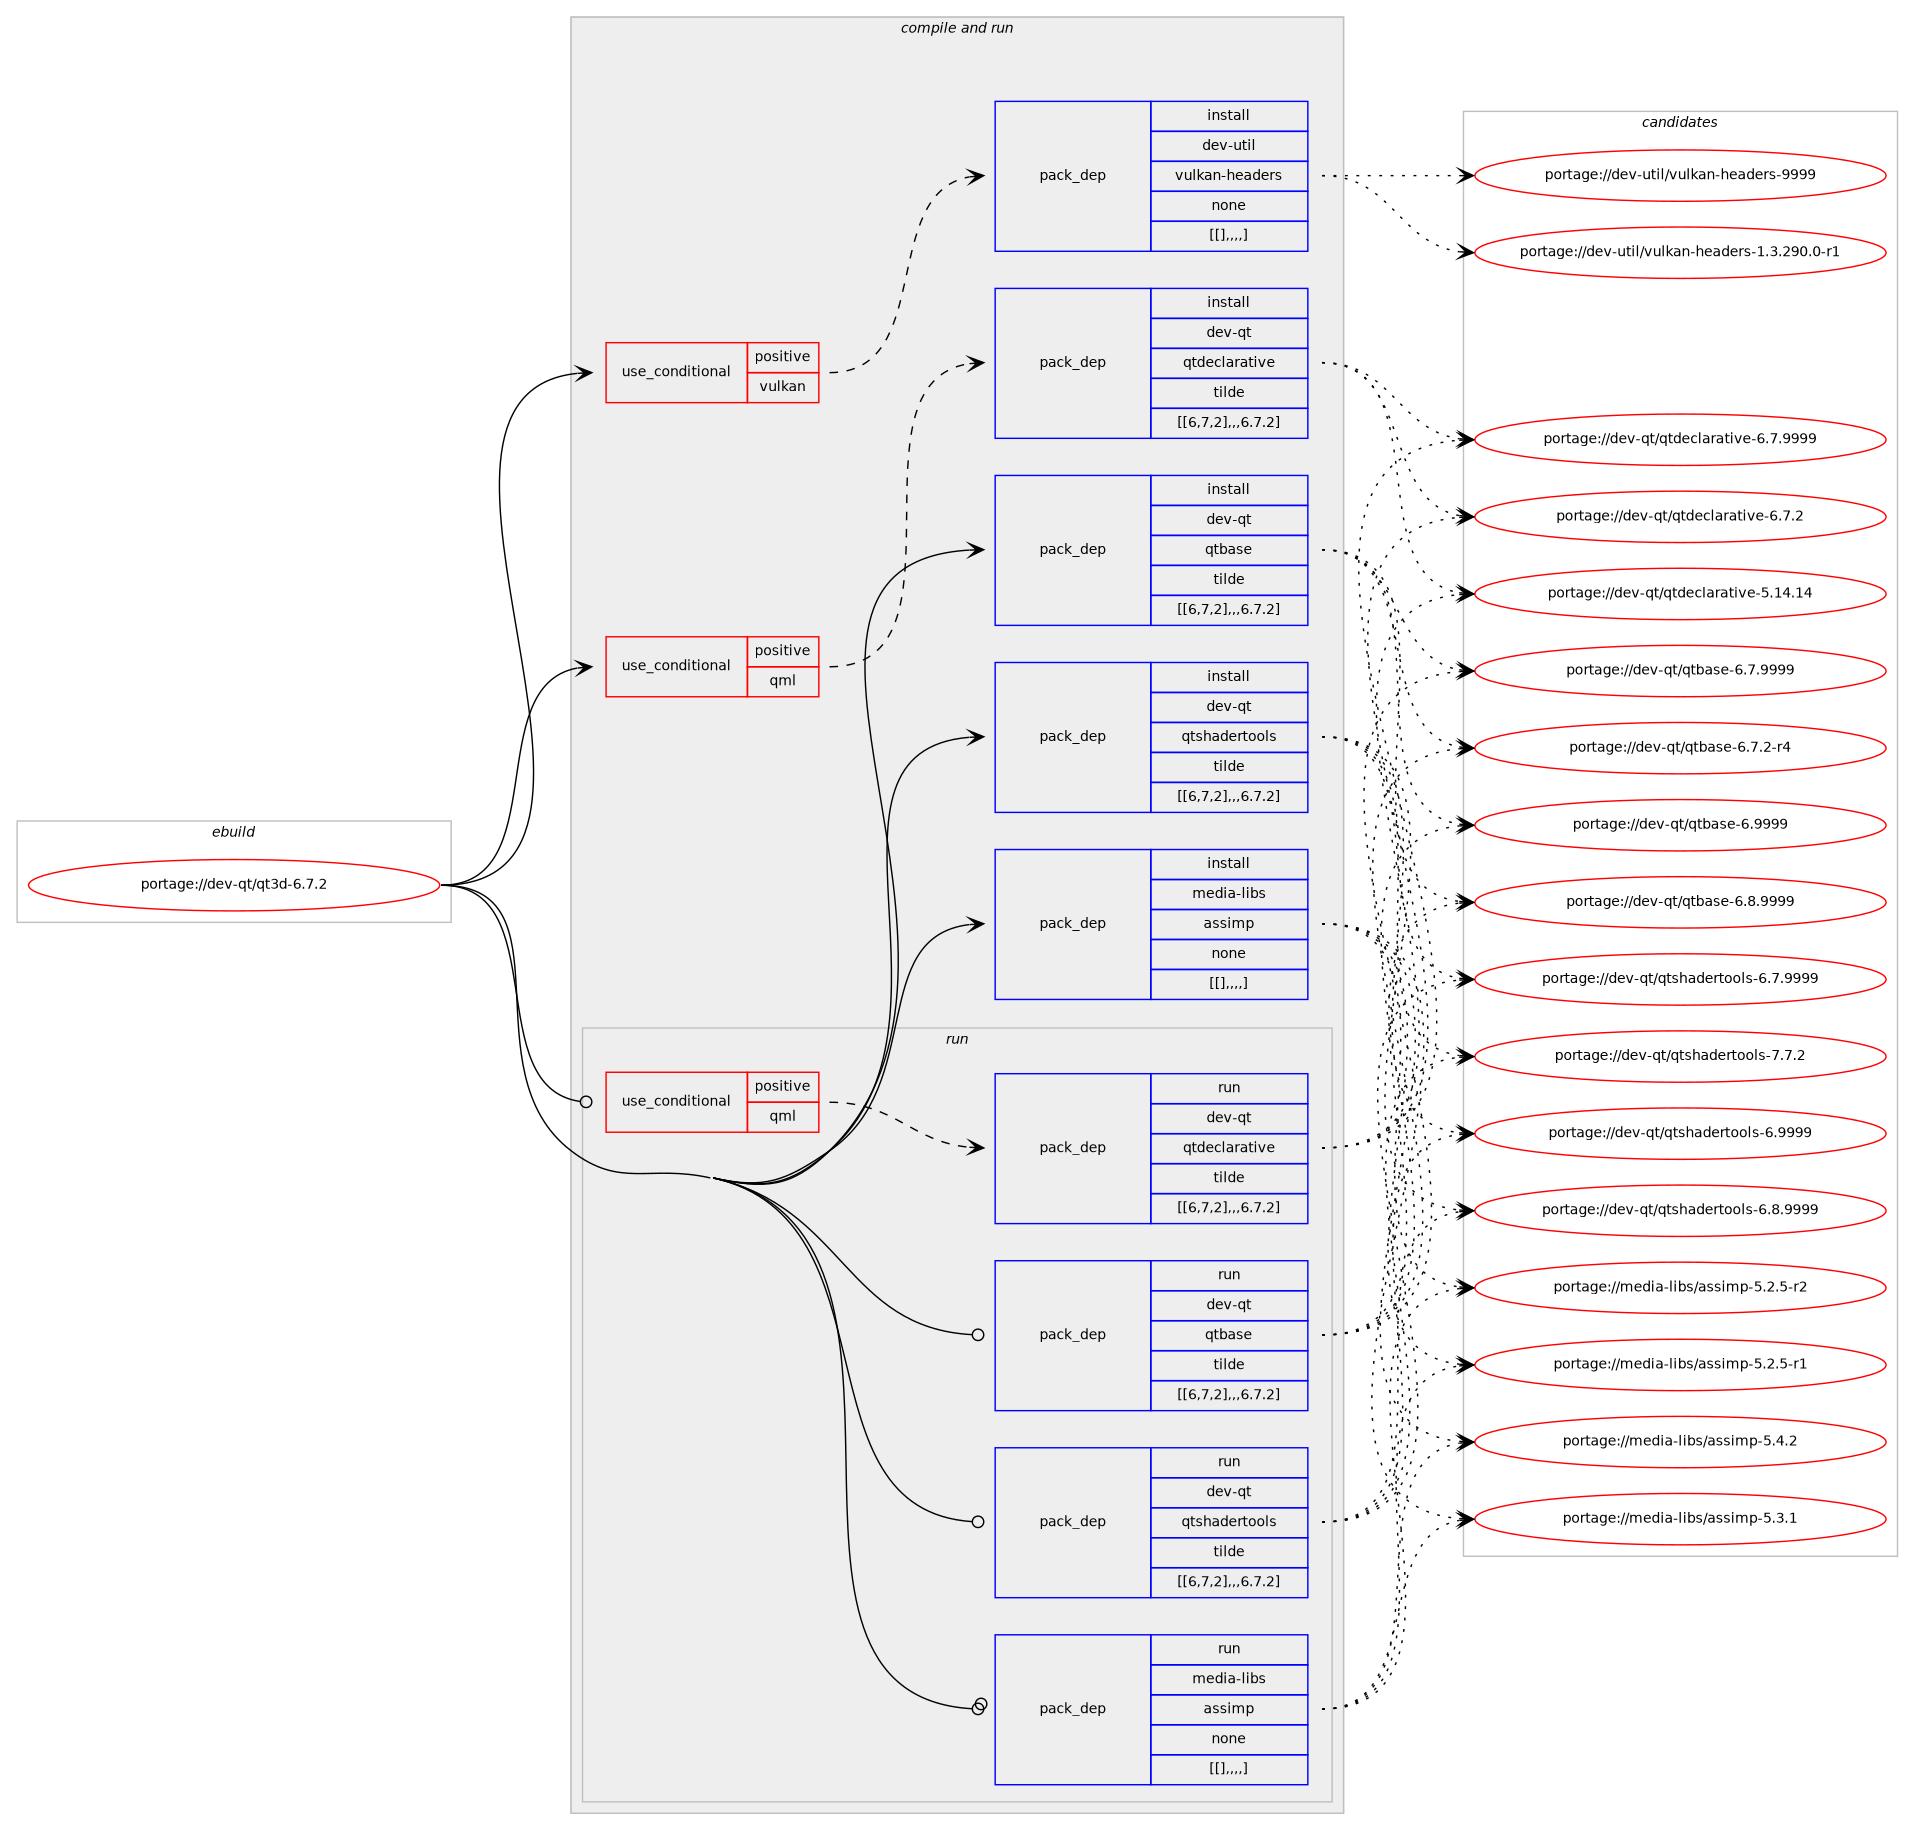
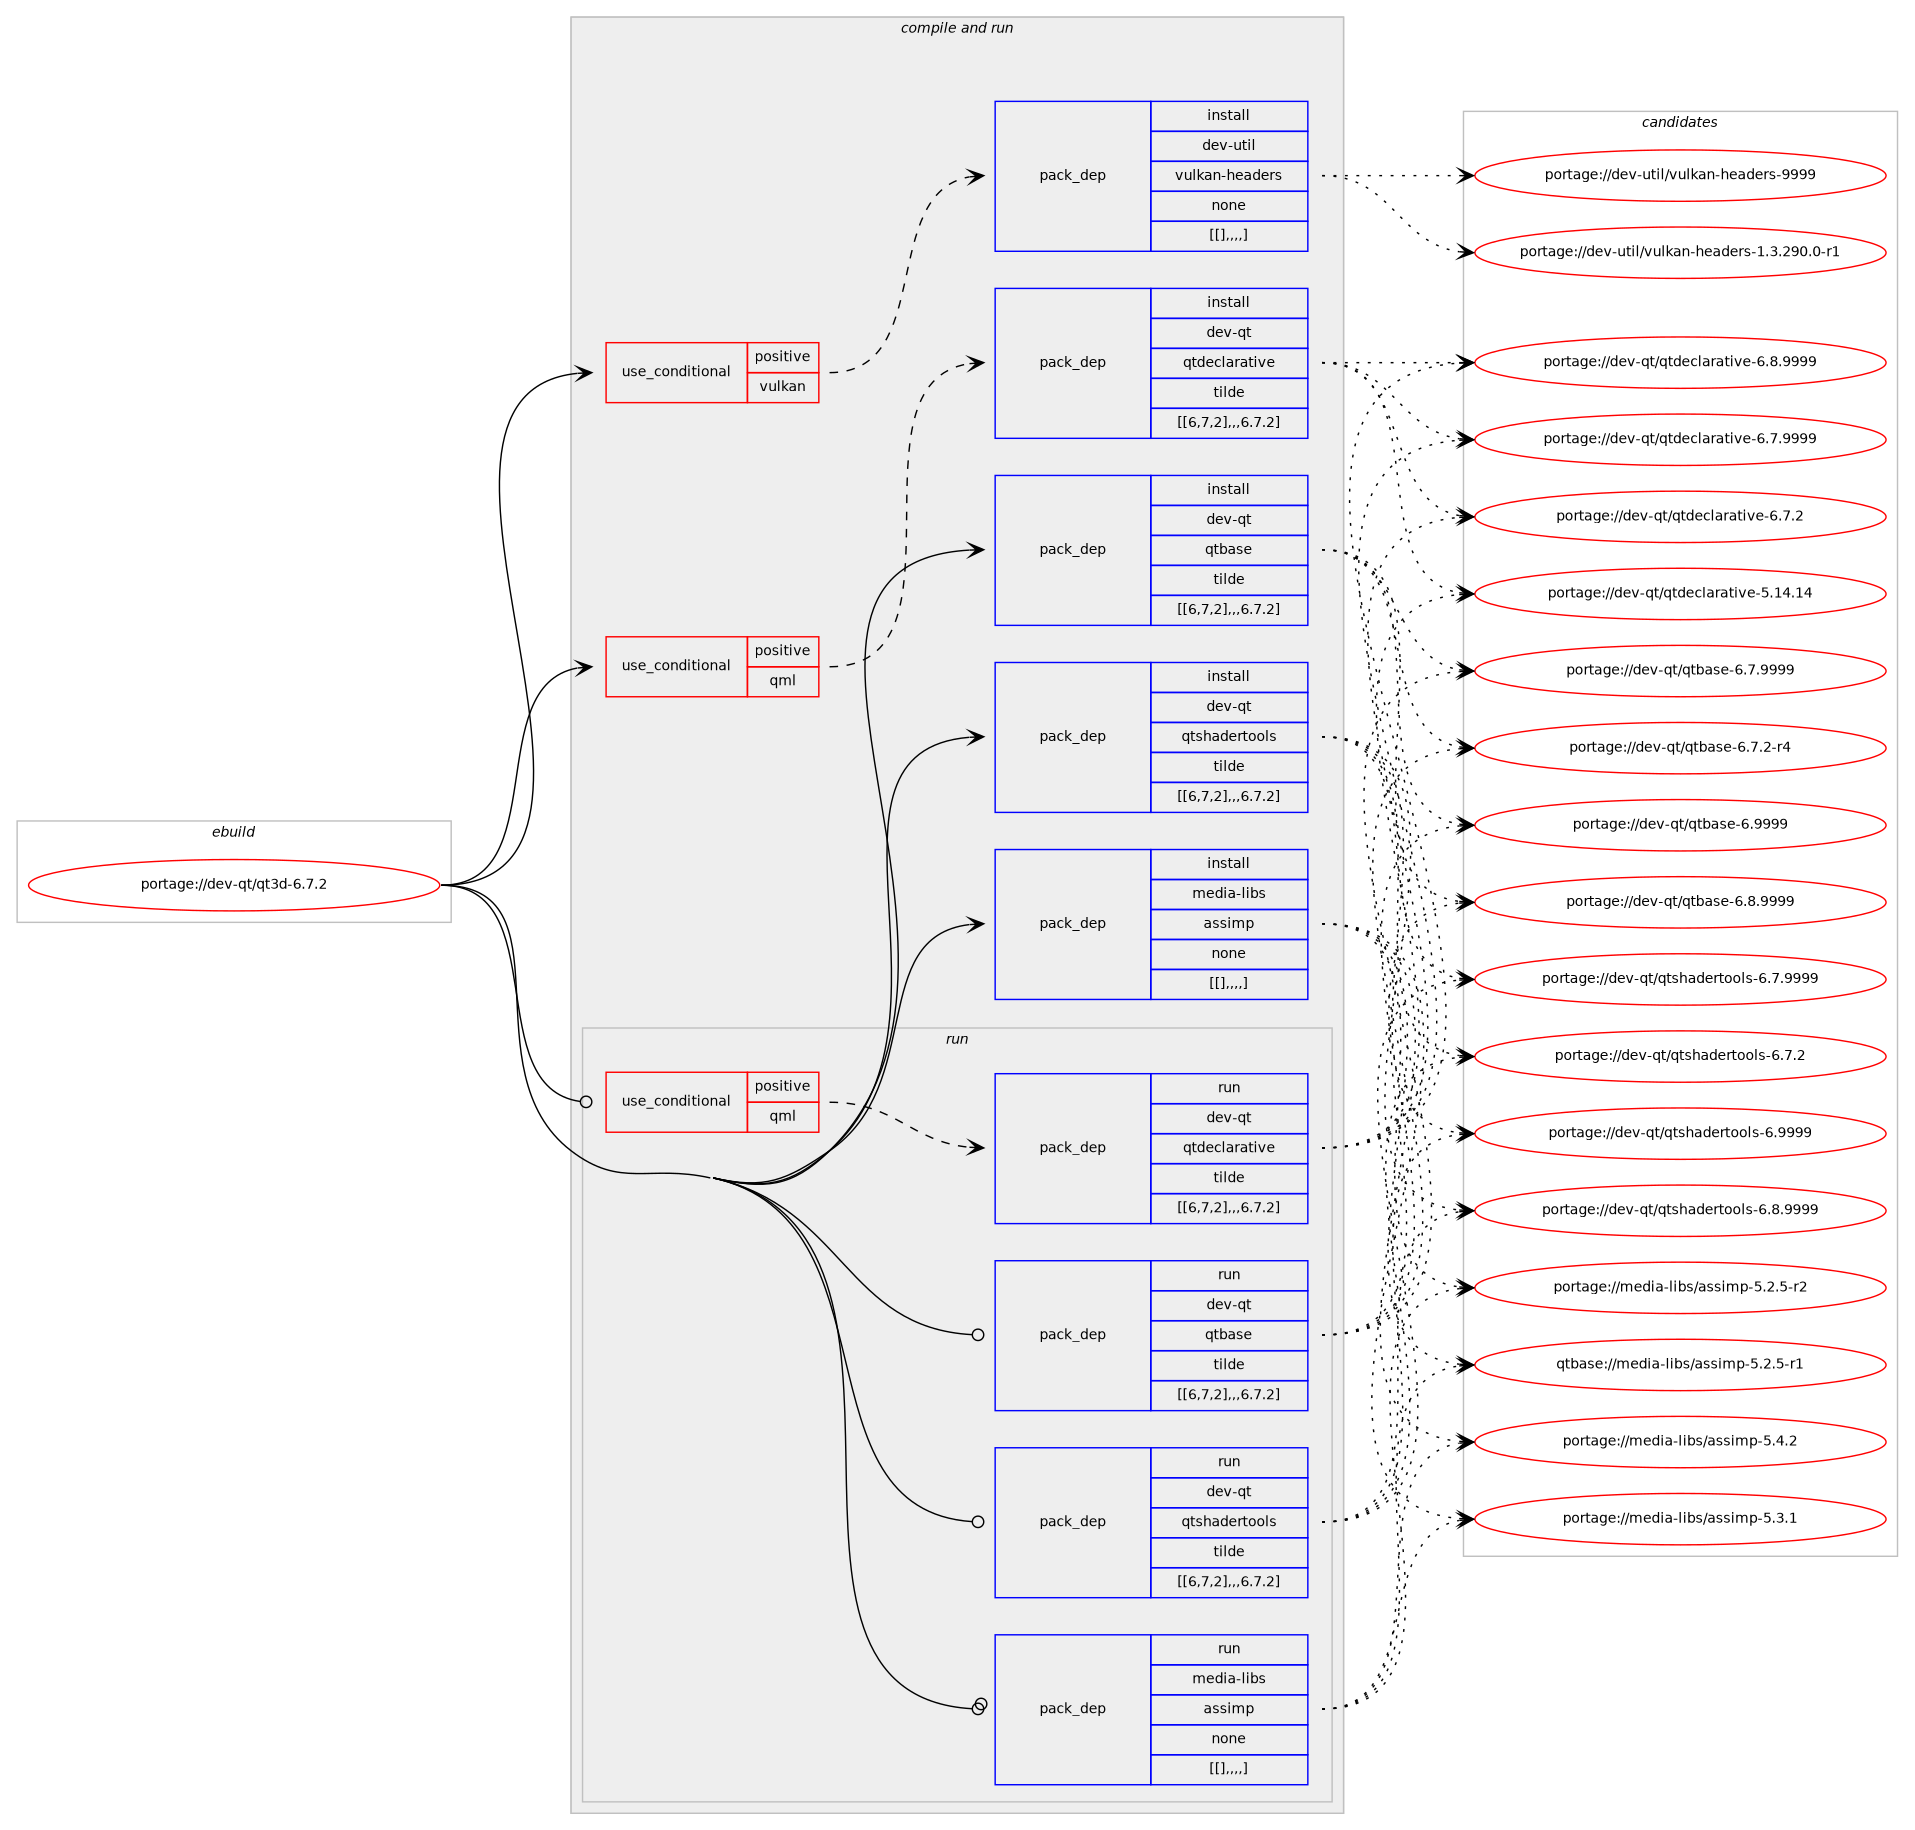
  digraph {
    compound=true
    concentrate=true
    fontname=Helvetica
    fontsize=10
    newrank=true
    rankdir=LR
    ranksep=1.5
    node [color=red fontname=Helvetica fontsize=10]
    edge [arrowhead=vee headport=w style=dotted tailport=e weight=100]
    n1 [label="portage://dev-qt/qt3d-6.7.2" width=4]
    n2 [color=blue label=<<TABLE BORDER="0" CELLBORDER="1" CELLSPACING="0" CELLPADDING="4" WIDTH="220"><TR><TD ROWSPAN="6" CELLPADDING="30">pack_dep</TD></TR><TR><TD WIDTH="110">install</TD></TR><TR><TD>dev-qt</TD></TR><TR><TD>qtdeclarative</TD></TR><TR><TD>tilde</TD></TR><TR><TD>[[6,7,2],,,6.7.2]</TD></TR></TABLE>> shape=none]
    n3 [label=<<TABLE BORDER="0" CELLBORDER="1" CELLSPACING="0" CELLPADDING="4"><TR><TD ROWSPAN="3" CELLPADDING="10">use_conditional</TD></TR><TR><TD>positive</TD></TR><TR><TD>qml</TD></TR></TABLE>> shape=none]
    n4 [color=blue label=<<TABLE BORDER="0" CELLBORDER="1" CELLSPACING="0" CELLPADDING="4" WIDTH="220"><TR><TD ROWSPAN="6" CELLPADDING="30">pack_dep</TD></TR><TR><TD WIDTH="110">install</TD></TR><TR><TD>dev-util</TD></TR><TR><TD>vulkan-headers</TD></TR><TR><TD>none</TD></TR><TR><TD>[[],,,,]</TD></TR></TABLE>> shape=none]
    n5 [label=<<TABLE BORDER="0" CELLBORDER="1" CELLSPACING="0" CELLPADDING="4"><TR><TD ROWSPAN="3" CELLPADDING="10">use_conditional</TD></TR><TR><TD>positive</TD></TR><TR><TD>vulkan</TD></TR></TABLE>> shape=none]
    n6 [color=blue label=<<TABLE BORDER="0" CELLBORDER="1" CELLSPACING="0" CELLPADDING="4" WIDTH="220"><TR><TD ROWSPAN="6" CELLPADDING="30">pack_dep</TD></TR><TR><TD WIDTH="110">install</TD></TR><TR><TD>dev-qt</TD></TR><TR><TD>qtbase</TD></TR><TR><TD>tilde</TD></TR><TR><TD>[[6,7,2],,,6.7.2]</TD></TR></TABLE>> shape=none]
    n7 [color=blue label=<<TABLE BORDER="0" CELLBORDER="1" CELLSPACING="0" CELLPADDING="4" WIDTH="220"><TR><TD ROWSPAN="6" CELLPADDING="30">pack_dep</TD></TR><TR><TD WIDTH="110">install</TD></TR><TR><TD>dev-qt</TD></TR><TR><TD>qtshadertools</TD></TR><TR><TD>tilde</TD></TR><TR><TD>[[6,7,2],,,6.7.2]</TD></TR></TABLE>> shape=none]
    n8 [color=blue label=<<TABLE BORDER="0" CELLBORDER="1" CELLSPACING="0" CELLPADDING="4" WIDTH="220"><TR><TD ROWSPAN="6" CELLPADDING="30">pack_dep</TD></TR><TR><TD WIDTH="110">install</TD></TR><TR><TD>media-libs</TD></TR><TR><TD>assimp</TD></TR><TR><TD>none</TD></TR><TR><TD>[[],,,,]</TD></TR></TABLE>> shape=none]
    n9 [color=blue label=<<TABLE BORDER="0" CELLBORDER="1" CELLSPACING="0" CELLPADDING="4" WIDTH="220"><TR><TD ROWSPAN="6" CELLPADDING="30">pack_dep</TD></TR><TR><TD WIDTH="110">run</TD></TR><TR><TD>dev-qt</TD></TR><TR><TD>qtdeclarative</TD></TR><TR><TD>tilde</TD></TR><TR><TD>[[6,7,2],,,6.7.2]</TD></TR></TABLE>> shape=none]
    n10 [label=<<TABLE BORDER="0" CELLBORDER="1" CELLSPACING="0" CELLPADDING="4"><TR><TD ROWSPAN="3" CELLPADDING="10">use_conditional</TD></TR><TR><TD>positive</TD></TR><TR><TD>qml</TD></TR></TABLE>> shape=none]
    n11 [color=blue label=<<TABLE BORDER="0" CELLBORDER="1" CELLSPACING="0" CELLPADDING="4" WIDTH="220"><TR><TD ROWSPAN="6" CELLPADDING="30">pack_dep</TD></TR><TR><TD WIDTH="110">run</TD></TR><TR><TD>dev-qt</TD></TR><TR><TD>qtbase</TD></TR><TR><TD>tilde</TD></TR><TR><TD>[[6,7,2],,,6.7.2]</TD></TR></TABLE>> shape=none]
    n12 [color=blue label=<<TABLE BORDER="0" CELLBORDER="1" CELLSPACING="0" CELLPADDING="4" WIDTH="220"><TR><TD ROWSPAN="6" CELLPADDING="30">pack_dep</TD></TR><TR><TD WIDTH="110">run</TD></TR><TR><TD>dev-qt</TD></TR><TR><TD>qtshadertools</TD></TR><TR><TD>tilde</TD></TR><TR><TD>[[6,7,2],,,6.7.2]</TD></TR></TABLE>> shape=none]
    n13 [color=blue label=<<TABLE BORDER="0" CELLBORDER="1" CELLSPACING="0" CELLPADDING="4" WIDTH="220"><TR><TD ROWSPAN="6" CELLPADDING="30">pack_dep</TD></TR><TR><TD WIDTH="110">run</TD></TR><TR><TD>media-libs</TD></TR><TR><TD>assimp</TD></TR><TR><TD>none</TD></TR><TR><TD>[[],,,,]</TD></TR></TABLE>> shape=none]
+   n14 [label="portage://dev-qt/qtdeclarative-6.8.9999" width=4]
    n15 [label="portage://dev-qt/qtdeclarative-6.7.9999" width=4]
    n16 [label="portage://dev-qt/qtdeclarative-6.7.2" width=4]
    n17 [label="portage://dev-qt/qtdeclarative-5.14.14" width=4]
    n18 [label="portage://dev-util/vulkan-headers-9999" width=4]
    n19 [label="portage://dev-util/vulkan-headers-1.3.290.0-r1" width=4]
    n20 [label="portage://dev-qt/qtbase-6.9999" width=4]
    n21 [label="portage://dev-qt/qtbase-6.8.9999" width=4]
    n22 [label="portage://dev-qt/qtbase-6.7.9999" width=4]
    n23 [label="portage://dev-qt/qtbase-6.7.2-r4" width=4]
    n24 [label="portage://dev-qt/qtshadertools-6.9999" width=4]
    n25 [label="portage://dev-qt/qtshadertools-6.8.9999" width=4]
    n26 [label="portage://dev-qt/qtshadertools-6.7.9999" width=4]
-   n27 [label="portage://dev-qt/qtshadertools-7.7.2" width=4]
+   n27 [label="portage://dev-qt/qtshadertools-6.7.2" width=4]
    n28 [label="portage://media-libs/assimp-5.4.2" width=4]
    n29 [label="portage://media-libs/assimp-5.3.1" width=4]
    n30 [label="portage://media-libs/assimp-5.2.5-r2" width=4]
-   n31 [label="portage://media-libs/assimp-5.2.5-r1" width=4]
+   n31 [label="qtbase://media-libs/assimp-5.2.5-r1" width=4]
    subgraph cluster_1 {
      color=gray
      label=<<i>ebuild</i>>
      n1
    }
    subgraph cluster_2 {
      color=gray
      label=<<i>dependencies</i>>
      subgraph cluster_3 {
        color=gray
        fillcolor="#eeeeee"
        label=<<i>compile</i>>
        style=filled
        subgraph sub_4 {
          color=gray
          fillcolor="#eeeeee"
          label=<<i>compile</i>>
          style=filled
          n3
          subgraph sub_5 {
            color=gray
            fillcolor="#eeeeee"
            label=<<i>compile</i>>
            style=filled
            n2
          }
        }
        subgraph sub_6 {
          color=gray
          fillcolor="#eeeeee"
          label=<<i>compile</i>>
          style=filled
          n5
          subgraph sub_7 {
            color=gray
            fillcolor="#eeeeee"
            label=<<i>compile</i>>
            style=filled
            n4
          }
        }
        subgraph sub_8 {
          color=gray
          fillcolor="#eeeeee"
          label=<<i>compile</i>>
          style=filled
          n6
        }
        subgraph sub_9 {
          color=gray
          fillcolor="#eeeeee"
          label=<<i>compile</i>>
          style=filled
          n7
        }
        subgraph sub_10 {
          color=gray
          fillcolor="#eeeeee"
          label=<<i>compile</i>>
          style=filled
          n8
        }
      }
      subgraph cluster_11 {
        color=gray
        fillcolor="#eeeeee"
        label=<<i>compile and run</i>>
        style=filled
      }
      subgraph cluster_12 {
        color=gray
        fillcolor="#eeeeee"
        label=<<i>run</i>>
        style=filled
        subgraph sub_13 {
          color=gray
          fillcolor="#eeeeee"
          label=<<i>run</i>>
          style=filled
          n10
          subgraph sub_14 {
            color=gray
            fillcolor="#eeeeee"
            label=<<i>run</i>>
            style=filled
            n9
          }
        }
        subgraph sub_15 {
          color=gray
          fillcolor="#eeeeee"
          label=<<i>run</i>>
          style=filled
          n11
        }
        subgraph sub_16 {
          color=gray
          fillcolor="#eeeeee"
          label=<<i>run</i>>
          style=filled
          n12
        }
        subgraph sub_17 {
          color=gray
          fillcolor="#eeeeee"
          label=<<i>run</i>>
          style=filled
          n13
        }
      }
    }
    subgraph cluster_18 {
      color=gray
      label=<<i>candidates</i>>
      rank=same
      subgraph sub_19 {
        color=black
        label=<<i>candidates</i>>
        nodesep=1
        rank=same
+       n14
        n15
        n16
        n17
      }
      subgraph sub_20 {
        color=black
        label=<<i>candidates</i>>
        nodesep=1
        rank=same
        n18
        n19
      }
      subgraph sub_21 {
        color=black
        label=<<i>candidates</i>>
        nodesep=1
        rank=same
        n20
        n21
        n22
        n23
      }
      subgraph sub_22 {
        color=black
        label=<<i>candidates</i>>
        nodesep=1
        rank=same
        n24
        n25
        n26
        n27
      }
      subgraph sub_23 {
        color=black
        label=<<i>candidates</i>>
        nodesep=1
        rank=same
        n28
        n29
        n30
        n31
      }
      subgraph sub_24 {
        color=black
        label=<<i>candidates</i>>
        nodesep=1
        rank=same
+       n14
        n15
        n16
        n17
      }
      subgraph sub_25 {
        color=black
        label=<<i>candidates</i>>
        nodesep=1
        rank=same
        n20
        n21
        n22
        n23
      }
      subgraph sub_26 {
        color=black
        label=<<i>candidates</i>>
        nodesep=1
        rank=same
        n24
        n25
        n26
        n27
      }
      subgraph sub_27 {
        color=black
        label=<<i>candidates</i>>
        nodesep=1
        rank=same
        n28
        n29
        n30
        n31
      }
    }
    n1 -> n3 [style=solid weight=20]
    n1 -> n5 [style=solid weight=20]
    n1 -> n6 [style=solid weight=20]
    n1 -> n7 [style=solid weight=20]
    n1 -> n8 [style=solid weight=20]
    n1 -> n10 [arrowhead=odot style=solid weight=20]
    n1 -> n11 [arrowhead=odot style=solid weight=20]
    n1 -> n12 [arrowhead=odot style=solid weight=20]
    n1 -> n13 [arrowhead=odot style=solid weight=20]
+   n2 -> n14
    n2 -> n15
    n2 -> n16
    n2 -> n17
    n3 -> n2 [style=dashed weight=20]
    n4 -> n18
    n4 -> n19
    n5 -> n4 [style=dashed weight=20]
    n6 -> n20
    n6 -> n21
    n6 -> n22
    n6 -> n23
    n7 -> n24
    n7 -> n25
    n7 -> n26
    n7 -> n27
    n8 -> n28
    n8 -> n29
    n8 -> n30
    n8 -> n31
+   n9 -> n14
    n9 -> n15
    n9 -> n16
    n9 -> n17
    n10 -> n9 [style=dashed weight=20]
    n11 -> n20
    n11 -> n21
    n11 -> n22
    n11 -> n23
    n12 -> n24
    n12 -> n25
    n12 -> n26
    n12 -> n27
    n13 -> n28
    n13 -> n29
    n13 -> n30
    n13 -> n31
  }
